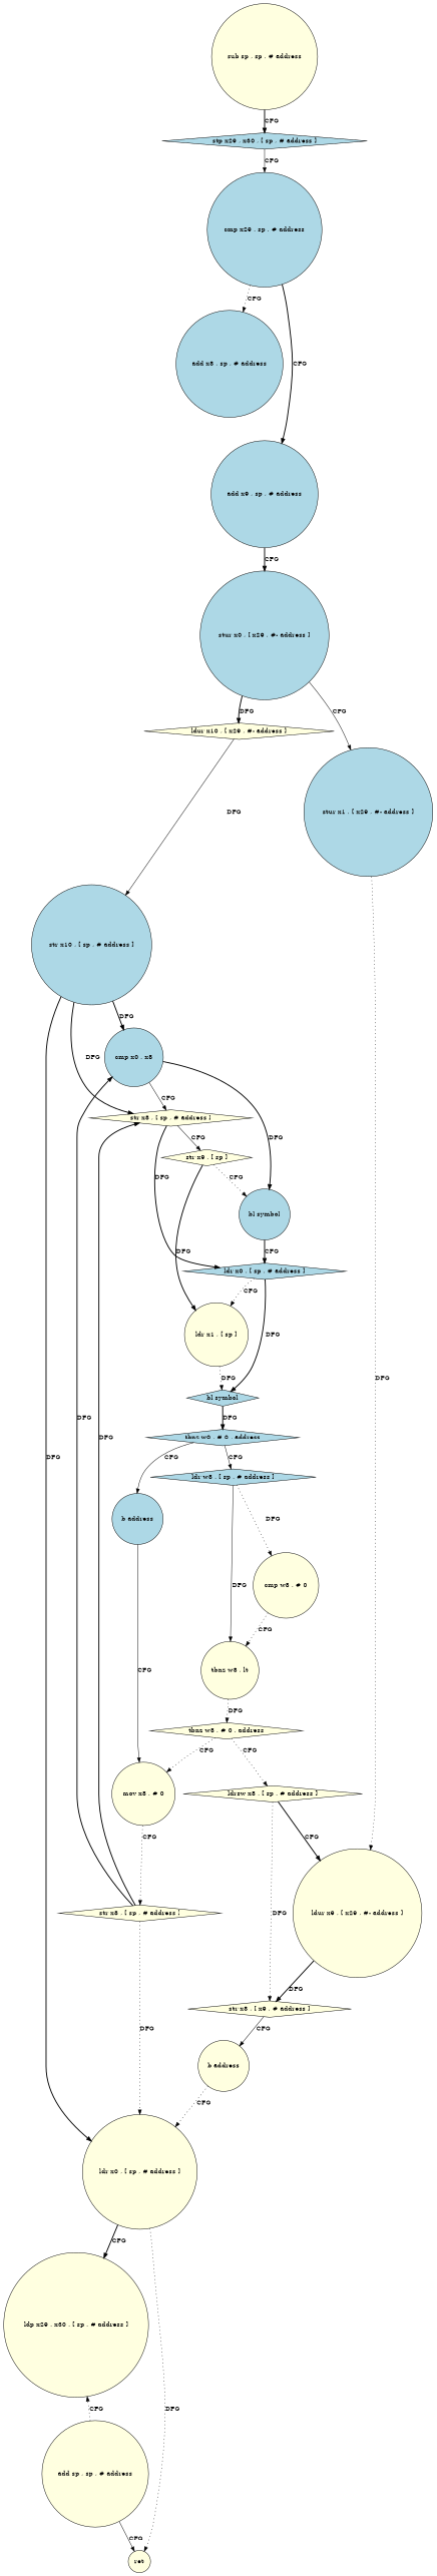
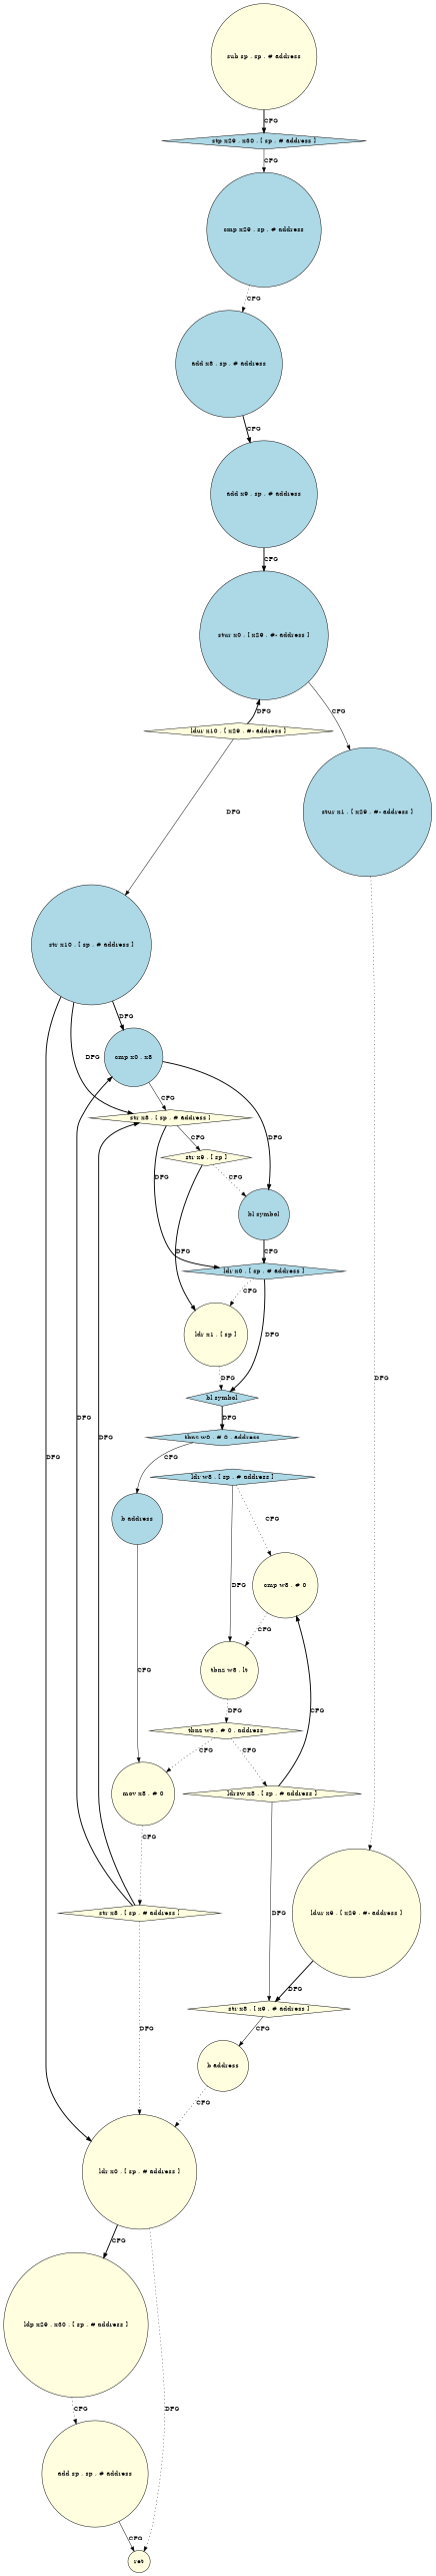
  digraph {
    node [fillcolor=lightyellow shape=circle style=filled]
    edge [style=bold]
    n1 [label="sub sp , sp , # address"]
    n2 [fillcolor=lightblue label="stp x29 , x30 , [ sp , # address ]" shape=diamond]
    n3 [fillcolor=lightblue label="cmp x29 , sp , # address"]
    n4 [fillcolor=lightblue label="add x8 , sp , # address"]
    n5 [fillcolor=lightblue label="add x9 , sp , # address"]
    n6 [fillcolor=lightblue label="stur x0 , [ x29 , #- address ]"]
    n7 [fillcolor=lightblue label="stur x1 , [ x29 , #- address ]"]
    n8 [label="ldur x10 , [ x29 , #- address ]" shape=diamond]
    n9 [label="ldur x9 , [ x29 , #- address ]"]
    n10 [fillcolor=lightblue label="str x10 , [ sp , # address ]"]
    n11 [label="str x8 , [ x9 , # address ]" shape=diamond]
    n12 [fillcolor=lightblue label="cmp x0 , x8"]
    n13 [label="str x8 , [ sp , # address ]" shape=diamond]
    n14 [label="ldr x0 , [ sp , # address ]"]
    n15 [fillcolor=lightblue label="bl symbol"]
    n16 [label="str x9 , [ sp ]" shape=diamond]
    n17 [fillcolor=lightblue label="ldr x0 , [ sp , # address ]" shape=diamond]
    n18 [label="ldp x29 , x30 , [ sp , # address ]"]
    n19 [label=ret]
    n20 [label="ldr x1 , [ sp ]"]
    n21 [fillcolor=lightblue label="bl symbol" shape=diamond]
    n22 [fillcolor=lightblue label="tbnz w0 , # 0 , address" shape=diamond]
    n23 [fillcolor=lightblue label="ldr w8 , [ sp , # address ]" shape=diamond]
    n24 [fillcolor=lightblue label="b address"]
    n25 [label="cmp w8 , # 0"]
    n26 [label="tbnz w8 , lt"]
    n27 [label="mov x8 , # 0"]
    n28 [label="tbnz w8 , # 0 , address" shape=diamond]
    n29 [label="str x8 , [ sp , # address ]" shape=diamond]
    n30 [label="ldrsw x8 , [ sp , # address ]" shape=diamond]
    n31 [label="b address"]
    n32 [label="add sp , sp , # address"]
    n1 -> n2 [label=CFG]
    n2 -> n3 [label=CFG style=solid]
    n3 -> n4 [label=CFG style=dotted]
-   n3 -> n5 [label=CFG]
+   n4 -> n5 [label=CFG]
    n5 -> n6 [label=CFG]
    n6 -> n7 [label=CFG style=solid]
-   n6 -> n8 [label=DFG]
+   n8 -> n6 [label=DFG]
    n7 -> n9 [label=DFG style=dotted]
    n8 -> n10 [label=DFG style=solid]
    n9 -> n11 [label=DFG]
    n10 -> n12 [label=DFG]
    n10 -> n13 [label=DFG]
    n10 -> n14 [label=DFG]
    n11 -> n31 [label=CFG style=solid]
    n12 -> n13 [label=CFG style=solid]
    n12 -> n15 [label=DFG]
    n13 -> n16 [label=CFG style=solid]
    n13 -> n17 [label=DFG]
    n14 -> n18 [label=CFG]
    n14 -> n19 [label=DFG style=dotted]
    n15 -> n17 [label=CFG]
    n16 -> n15 [label=CFG style=dotted]
    n16 -> n20 [label=DFG]
    n17 -> n20 [label=CFG style=dotted]
    n17 -> n21 [label=DFG]
-   n32 -> n18 [label=CFG style=dotted]
+   n18 -> n32 [label=CFG style=dotted]
    n20 -> n21 [label=DFG style=dotted]
    n21 -> n22 [label=DFG]
-   n22 -> n23 [label=CFG style=solid]
    n22 -> n24 [label=CFG style=solid]
-   n23 -> n25 [label=DFG style=dotted]
+   n23 -> n25 [label=CFG style=dotted]
    n23 -> n26 [label=DFG style=solid]
    n24 -> n27 [label=CFG style=solid]
    n25 -> n26 [label=CFG style=dotted]
    n26 -> n28 [label=DFG style=dotted]
    n27 -> n29 [label=CFG style=dotted]
    n28 -> n27 [label=CFG style=dotted]
    n28 -> n30 [label=CFG style=dotted]
    n29 -> n12 [label=DFG]
    n29 -> n13 [label=DFG]
    n29 -> n14 [label=DFG style=dotted]
-   n30 -> n9 [label=CFG]
-   n30 -> n11 [label=DFG style=dotted]
+   n30 -> n25 [label=CFG]
+   n30 -> n11 [label=DFG style=solid]
    n31 -> n14 [label=CFG style=dotted]
    n32 -> n19 [label=CFG style=solid]
  }
